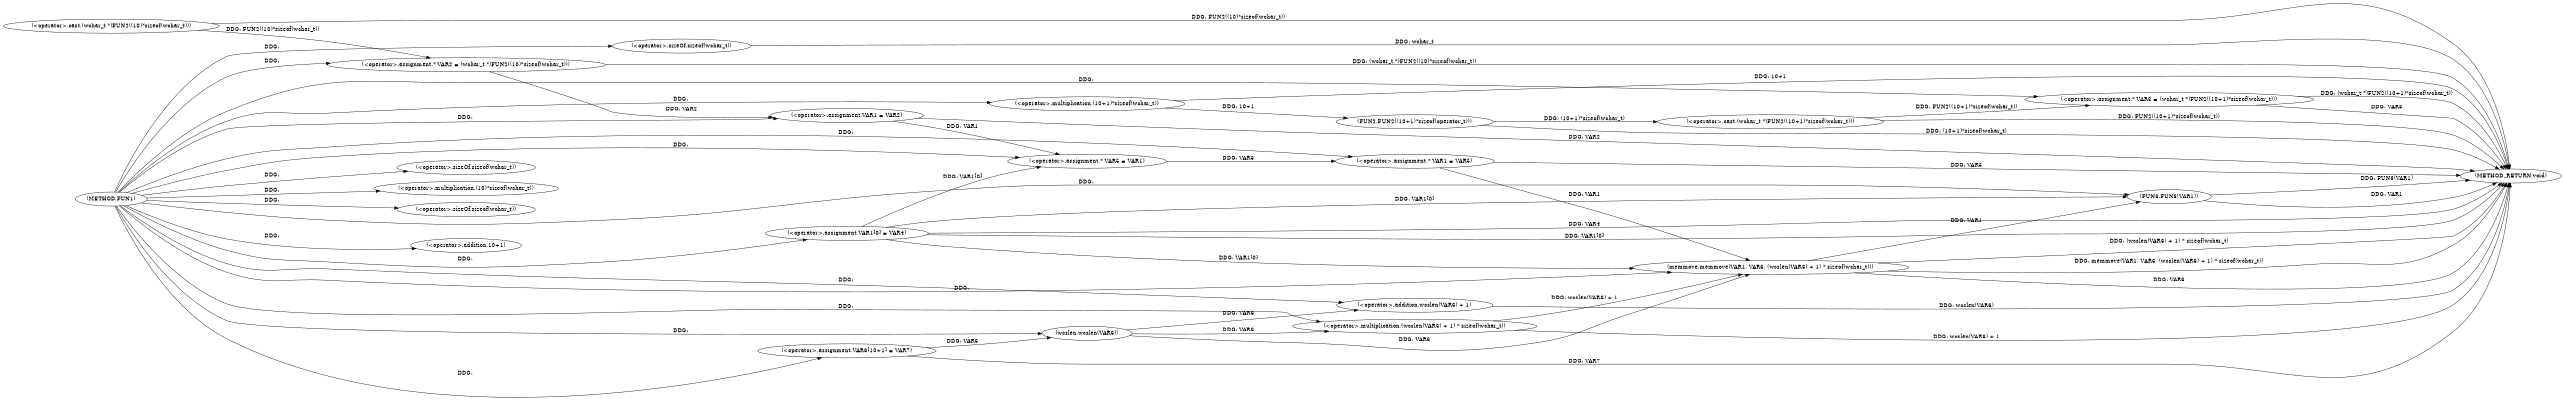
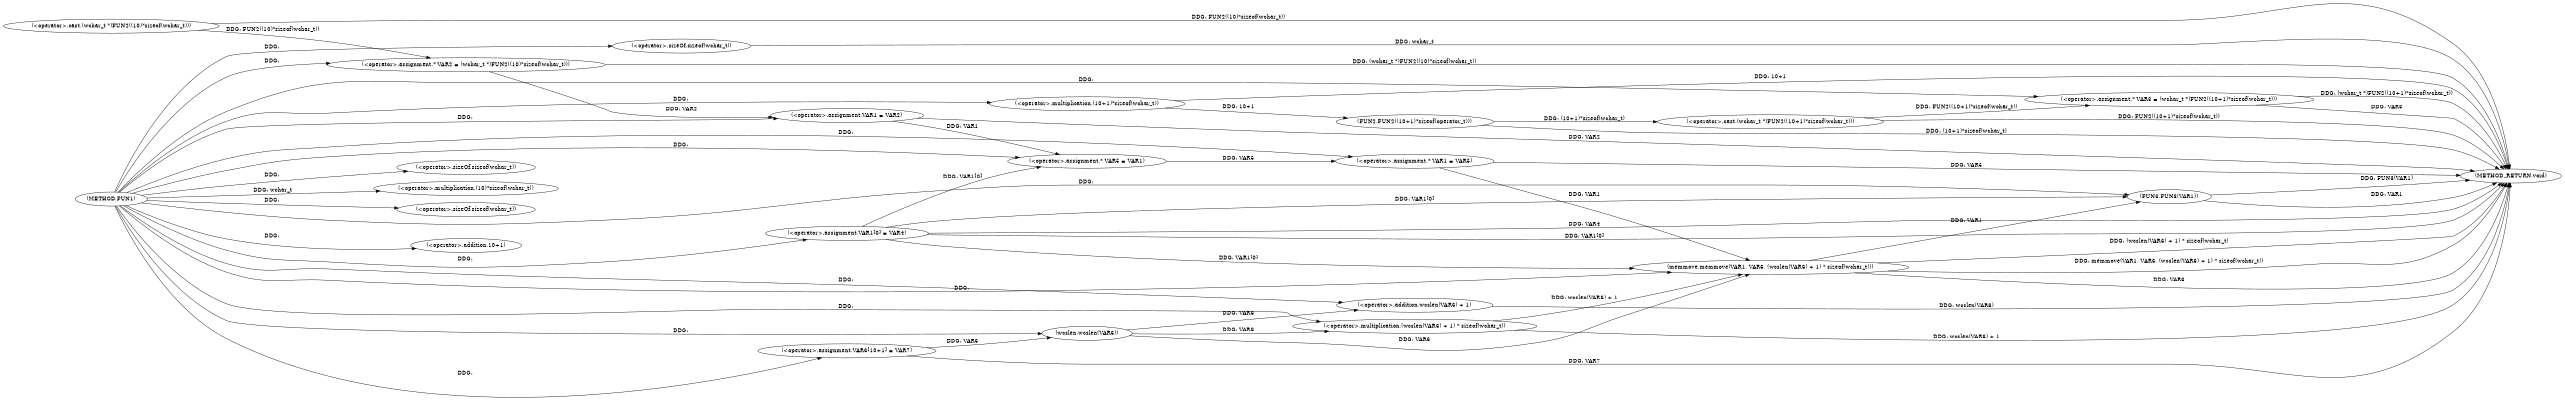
  digraph {
    rankdir=LR
    n1 [label="(METHOD,FUN1)"]
    n2 [label="(<operator>.assignment,* VAR2 = (wchar_t *)FUN2((10)*sizeof(wchar_t)))"]
    n3 [label="(<operator>.multiplication,(10)*sizeof(wchar_t))"]
    n4 [label="(<operator>.sizeOf,sizeof(wchar_t))"]
    n5 [label="(<operator>.assignment,* VAR3 = (wchar_t *)FUN2((10+1)*sizeof(wchar_t)))"]
    n6 [label="(<operator>.multiplication,(10+1)*sizeof(wchar_t))"]
    n7 [label="(<operator>.addition,10+1)"]
    n8 [label="(<operator>.sizeOf,sizeof(wchar_t))"]
    n9 [label="(<operator>.assignment,VAR1 = VAR2)"]
    n10 [label="(<operator>.assignment,VAR1[0] = VAR4)"]
    n11 [label="(<operator>.assignment,* VAR5 = VAR1)"]
    n12 [label="(<operator>.assignment,* VAR1 = VAR5)"]
    n13 [label="(<operator>.assignment,VAR6[10+1] = VAR7)"]
    n14 [label="(memmove,memmove(VAR1, VAR6, (wcslen(VAR6) + 1) * sizeof(wchar_t)))"]
    n15 [label="(<operator>.multiplication,(wcslen(VAR6) + 1) * sizeof(wchar_t))"]
    n16 [label="(<operator>.addition,wcslen(VAR6) + 1)"]
    n17 [label="(wcslen,wcslen(VAR6))"]
    n18 [label="(<operator>.sizeOf,sizeof(wchar_t))"]
    n19 [label="(FUN3,FUN3(VAR1))"]
    n20 [label="(METHOD_RETURN,void)"]
    n21 [label="(FUN2,FUN2((10+1)*sizeof(operator_t)))"]
    n22 [label="(<operator>.cast,(wchar_t *)FUN2((10)*sizeof(wchar_t)))"]
    n23 [label="(<operator>.cast,(wchar_t *)FUN2((10+1)*sizeof(wchar_t)))"]
    n1 -> n2 [label="DDG: "]
-   n1 -> n3 [label="DDG: "]
+   n1 -> n3 [label="DDG: wchar_t"]
    n1 -> n4 [label="DDG: "]
    n1 -> n5 [label="DDG: "]
    n1 -> n6 [label="DDG: "]
    n1 -> n7 [label="DDG: "]
    n1 -> n8 [label="DDG: "]
    n1 -> n9 [label="DDG: "]
    n1 -> n10 [label="DDG: "]
    n1 -> n11 [label="DDG: "]
    n1 -> n12 [label="DDG: "]
    n1 -> n13 [label="DDG: "]
    n1 -> n14 [label="DDG: "]
    n1 -> n15 [label="DDG: "]
    n1 -> n16 [label="DDG: "]
    n1 -> n17 [label="DDG: "]
    n1 -> n18 [label="DDG: "]
    n1 -> n19 [label="DDG: "]
    n2 -> n9 [label="DDG: VAR2"]
    n2 -> n20 [label="DDG: (wchar_t *)FUN2((10)*sizeof(wchar_t))"]
    n5 -> n20 [label="DDG: VAR3"]
    n5 -> n20 [label="DDG: (wchar_t *)FUN2((10+1)*sizeof(wchar_t))"]
    n6 -> n20 [label="DDG: 10+1"]
    n6 -> n21 [label="DDG: 10+1"]
    n9 -> n11 [label="DDG: VAR1"]
    n9 -> n20 [label="DDG: VAR2"]
    n10 -> n11 [label="DDG: VAR1[0]"]
    n10 -> n14 [label="DDG: VAR1[0]"]
    n10 -> n19 [label="DDG: VAR1[0]"]
    n10 -> n20 [label="DDG: VAR4"]
    n10 -> n20 [label="DDG: VAR1[0]"]
    n11 -> n12 [label="DDG: VAR5"]
    n12 -> n14 [label="DDG: VAR1"]
    n12 -> n20 [label="DDG: VAR5"]
    n13 -> n17 [label="DDG: VAR6"]
    n13 -> n20 [label="DDG: VAR7"]
    n14 -> n19 [label="DDG: VAR1"]
    n14 -> n20 [label="DDG: VAR6"]
    n14 -> n20 [label="DDG: (wcslen(VAR6) + 1) * sizeof(wchar_t)"]
    n14 -> n20 [label="DDG: memmove(VAR1, VAR6, (wcslen(VAR6) + 1) * sizeof(wchar_t))"]
    n15 -> n14 [label="DDG: wcslen(VAR6) + 1"]
    n15 -> n20 [label="DDG: wcslen(VAR6) + 1"]
    n16 -> n20 [label="DDG: wcslen(VAR6)"]
    n17 -> n14 [label="DDG: VAR6"]
    n17 -> n15 [label="DDG: VAR6"]
    n17 -> n16 [label="DDG: VAR6"]
    n18 -> n20 [label="DDG: wchar_t"]
    n19 -> n20 [label="DDG: FUN3(VAR1)"]
    n19 -> n20 [label="DDG: VAR1"]
    n21 -> n20 [label="DDG: (10+1)*sizeof(wchar_t)"]
    n21 -> n23 [label="DDG: (10+1)*sizeof(wchar_t)"]
    n22 -> n2 [label="DDG: FUN2((10)*sizeof(wchar_t))"]
    n22 -> n20 [label="DDG: FUN2((10)*sizeof(wchar_t))"]
    n23 -> n5 [label="DDG: FUN2((10+1)*sizeof(wchar_t))"]
    n23 -> n20 [label="DDG: FUN2((10+1)*sizeof(wchar_t))"]
  }
